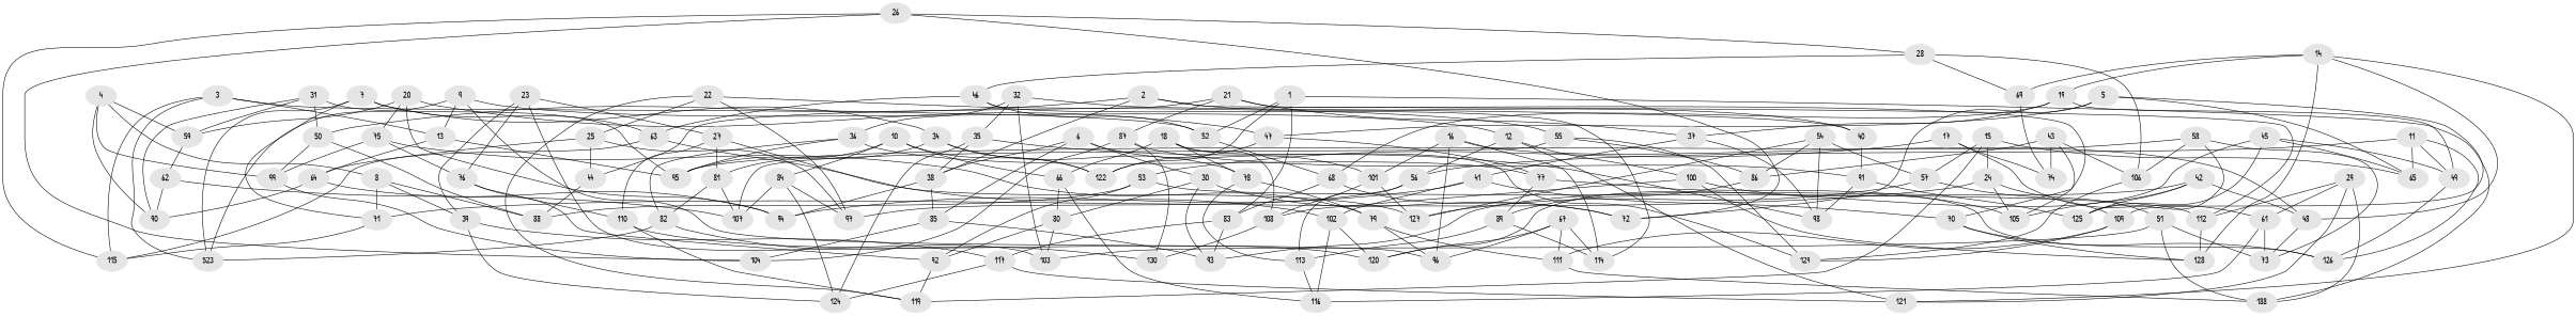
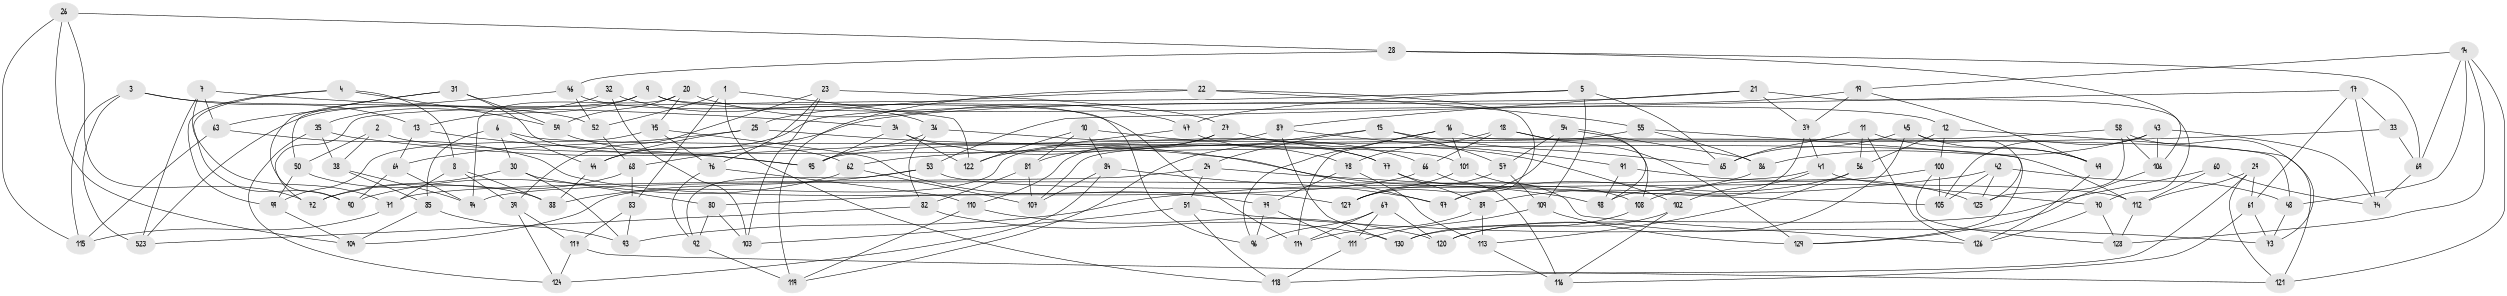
  graph {
    fontname="Patrick Hand"
    node [color=gray90 fontname="Patrick Hand" style=filled]
    edge [fontname="Patrick Hand"]
    1
    52
    83
-   118 [label=188]
+   118
    122
    68
    93
    117
    2
    38
-   40
    50
    112
    85
    94
    91
    99
    88
    128
    3
    13
    115
    n23 [label=523]
    64
    95
    4
    8
    59
    90
    71
    39
    62
    104
    5
    47
    65
    72
    109
    77
    129
    111
    6
    30
    44
    101
    80
    108
    127
    7
    34
    63
    78
    124
    9
    12
    96
    56
    100
    121
    10
    66
    81
    84
    116
    82
    107
    97
    11
    49
    126
    113
    105
    14
    19
    48
    69
    37
    73
    74
    15
    24
    57
    119
    51
    16
    114
    17
+   33
    53
    61
    92
    18
    79
    130
    98
    41
    20
    75
    76
    21
    70
    87
    22
    25
    55
    86
    23
    27
    103
    102
    110
    26
    28
    46
    106
    120
    29
    31
    32
    35
    36
    89
    125
    42
    43
    45
    54
    58
+   60
    67
    1 -- 52
    1 -- 83
    1 -- 118
    1 -- 122
    52 -- 68
    83 -- 93
    83 -- 117
    68 -- 83
    68 -- 72
    117 -- 124
    117 -- 121
    2 -- 38
-   2 -- 40
    2 -- 50
    2 -- 112
    38 -- 85
    38 -- 94
-   40 -- 91
    50 -- 99
    50 -- 88
    112 -- 128
    85 -- 93
    85 -- 104
    91 -- 98
    91 -- 125
    99 -- 104
    3 -- 52
    3 -- 13
    3 -- 115
    3 -- n23
    13 -- 64
    13 -- 95
    64 -- 94
    64 -- 90
    4 -- 99
    4 -- 8
    4 -- 59
    4 -- 90
    8 -- 88
    8 -- 71
    8 -- 39
    59 -- 62
    71 -- 115
    39 -- 117
    39 -- 124
    62 -- 90
    62 -- 107
    5 -- 47
    5 -- 65
    5 -- 72
    5 -- 109
    47 -- 122
    47 -- 77
    109 -- 129
    109 -- 111
    77 -- 126
    77 -- 89
    111 -- 118
    6 -- 85
    6 -- 30
-   6 -- 38
+   6 -- 44
    6 -- 101
    30 -- 93
    30 -- 72
    30 -- 80
    44 -- 88
    101 -- 108
    101 -- 127
    80 -- 92
    80 -- 103
    108 -- 130
    7 -- n23
    7 -- 71
    7 -- 34
    7 -- 63
    34 -- 122
    34 -- 95
    34 -- 78
    63 -- 115
    63 -- 127
    78 -- 113
    78 -- 79
    9 -- 13
    9 -- n23
    9 -- 12
    9 -- 96
    12 -- 56
    12 -- 100
    12 -- 121
    56 -- 97
    56 -- 113
    100 -- 128
    100 -- 108
    100 -- 105
    10 -- 122
    10 -- 66
    10 -- 81
    10 -- 84
    66 -- 80
    66 -- 116
    81 -- 82
    81 -- 107
    84 -- 124
    84 -- 107
    84 -- 97
    82 -- n23
    82 -- 130
    11 -- 65
    11 -- 56
    11 -- 49
    11 -- 126
    49 -- 126
    113 -- 116
    14 -- 128
    14 -- 121
    14 -- 19
    14 -- 48
    14 -- 69
    19 -- 68
    19 -- 49
    19 -- 37
    48 -- 73
    69 -- 74
    37 -- 98
    37 -- 41
    15 -- 65
    15 -- 24
    15 -- 57
    15 -- 119
    24 -- 71
    24 -- 105
    24 -- 51
    57 -- 109
    57 -- 127
    51 -- 118
    51 -- 73
    51 -- 103
    16 -- 101
    16 -- 96
    16 -- 48
    16 -- 114
    17 -- 74
+   17 -- 33
    17 -- 53
    17 -- 61
+   33 -- 62
+   33 -- 69
    53 -- 112
    53 -- 88
    53 -- 92
    61 -- 116
    61 -- 73
    92 -- 119
    18 -- 129
    18 -- 108
    18 -- 78
    18 -- 66
    79 -- 111
    79 -- 96
    41 -- 94
    41 -- 70
    41 -- 102
    20 -- 94
    20 -- 59
    20 -- 47
    20 -- 75
    75 -- 99
    75 -- 79
    75 -- 76
    76 -- 92
    76 -- 110
    21 -- 44
    21 -- 37
    21 -- 70
    21 -- 87
    70 -- 128
    70 -- 126
    87 -- 91
    87 -- 104
    87 -- 130
    22 -- 97
    22 -- 119
    22 -- 25
    22 -- 55
    25 -- 64
    25 -- 44
    25 -- 97
    55 -- 129
    55 -- 107
    55 -- 86
    86 -- 89
    23 -- 39
    23 -- 76
    23 -- 27
    23 -- 103
    27 -- 81
    27 -- 102
    27 -- 110
    102 -- 116
    102 -- 120
    110 -- 119
    110 -- 120
    26 -- 115
    26 -- 104
    26 -- 72
    26 -- 28
    28 -- 69
    28 -- 46
    28 -- 106
    46 -- 52
    46 -- 63
    46 -- 114
    106 -- 129
    29 -- 118
    29 -- 112
    29 -- 121
    29 -- 61
    31 -- 50
    31 -- 95
    31 -- 59
    31 -- 90
-   32 -- 40
    32 -- 103
    32 -- 35
    32 -- 36
    35 -- 38
    35 -- 124
    35 -- 98
    36 -- 95
    36 -- 77
    36 -- 82
    89 -- 113
    89 -- 114
    42 -- 93
    42 -- 105
    42 -- 48
    42 -- 125
    43 -- 105
    43 -- 74
    43 -- 86
    43 -- 106
    45 -- 65
    45 -- 49
    45 -- 120
    45 -- 125
    54 -- 127
    54 -- 57
    54 -- 98
    54 -- 86
    58 -- 95
    58 -- 73
    58 -- 106
    58 -- 125
+   60 -- 112
+   60 -- 74
+   60 -- 130
    67 -- 111
    67 -- 96
    67 -- 114
    67 -- 120
  }
